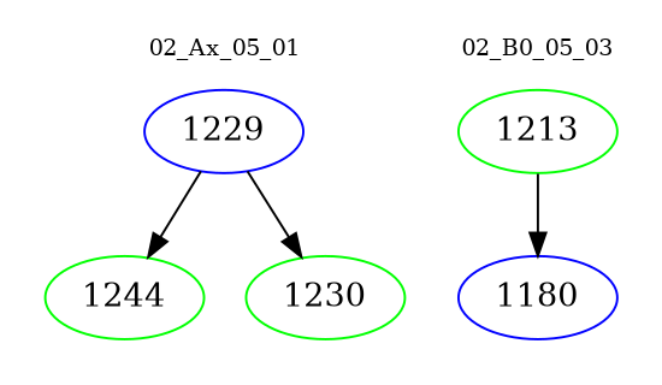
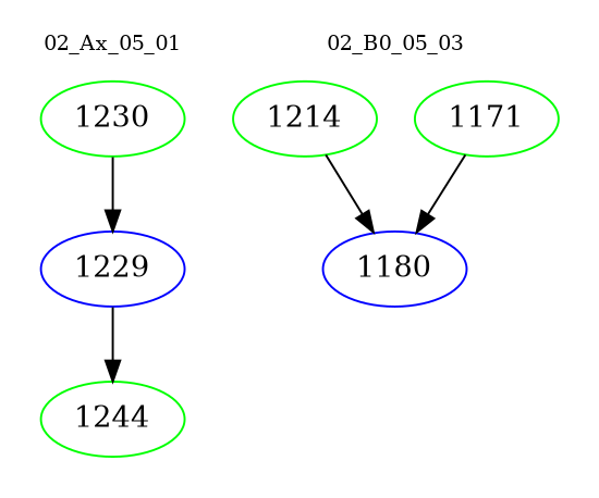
  digraph {
    node [color=green]
    edge [color=black]
    n1 [label=1244]
    n2 [color=blue label=1229]
    n3 [label=1230]
+   n4 [label=1171]
    n5 [color=blue label=1180]
-   n6 [label=1213]
+   n6 [label=1214]
    subgraph cluster_1 {
      color=white
      fontsize=10
      label="02_Ax_05_01"
      n1
      n2
      n3
    }
    subgraph cluster_2 {
      color=white
      fontsize=10
      label="02_B0_05_03"
+     n4
      n5
      n6
    }
    n2 -> n1
-   n2 -> n3
+   n3 -> n2
+   n4 -> n5
    n6 -> n5
  }
